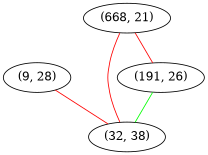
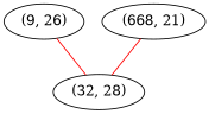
  graph {
    edge [color=red weight=1]
-   "(9, 28)"
-   "(32, 28)" [label="(32, 38)"]
+   "(9, 28)" [label="(9, 26)"]
+   "(32, 28)"
    n3 [label="(668, 21)"]
-   "(191, 26)"
    "(9, 28)" -- "(32, 28)"
    n3 -- "(32, 28)"
-   n3 -- "(191, 26)"
-   "(191, 26)" -- "(32, 28)" [color=green weight=2]
  }
